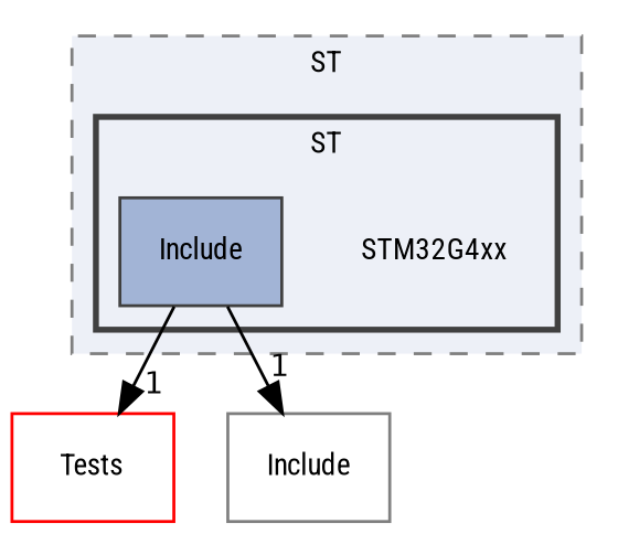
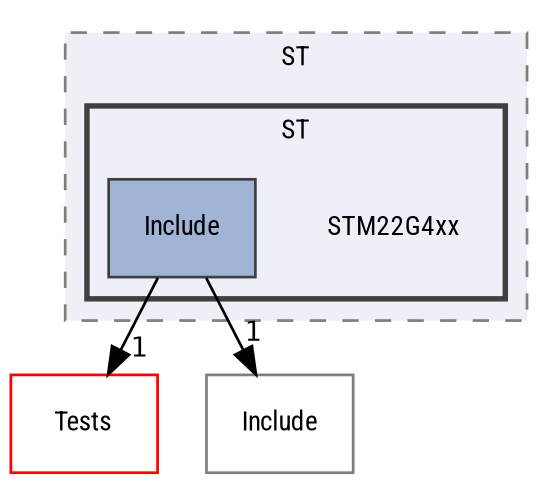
  digraph {
    compound=true
    fontname="Roboto Condensed"
    node [fontname="Roboto Condensed" fontsize=10 shape=box fillcolor="#edf0f7"]
    edge [fontname="Roboto Condensed" fontsize=10 headlabel=1 labeldistance=1.5 labelfontname=Helvetica labelfontsize=10]
-   n1 [label=STM32G4xx shape=plaintext fillcolor=""]
+   n1 [label=STM22G4xx shape=plaintext fillcolor=""]
    n2 [color=grey25 fillcolor="#a2b4d6" label=Include style="filled,"]
    n3 [color=red label=Tests]
    n4 [color=grey50 label=Include]
    subgraph cluster_1 {
      bgcolor="#edf0f7"
      fontsize=10
      label=ST
      pencolor=grey50
      style="filled,dashed,"
      subgraph cluster_2 {
        bgcolor="#edf0f7"
        fontsize=10
        pencolor=grey25
        style="filled,bold,"
        n1
        n2
      }
    }
    n2 -> n3
    n2 -> n4
  }
